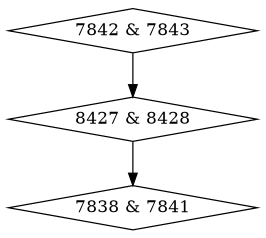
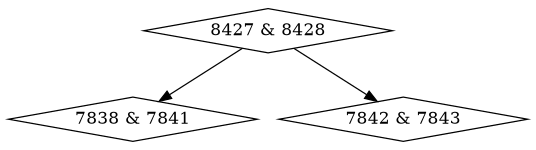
  digraph {
    node [shape=diamond]
    n1 [label="7838 & 7841"]
    n2 [label="7842 & 7843"]
    n3 [label="8427 & 8428"]
-   n2 -> n3
+   n3 -> n2
    n3 -> n1
  }
